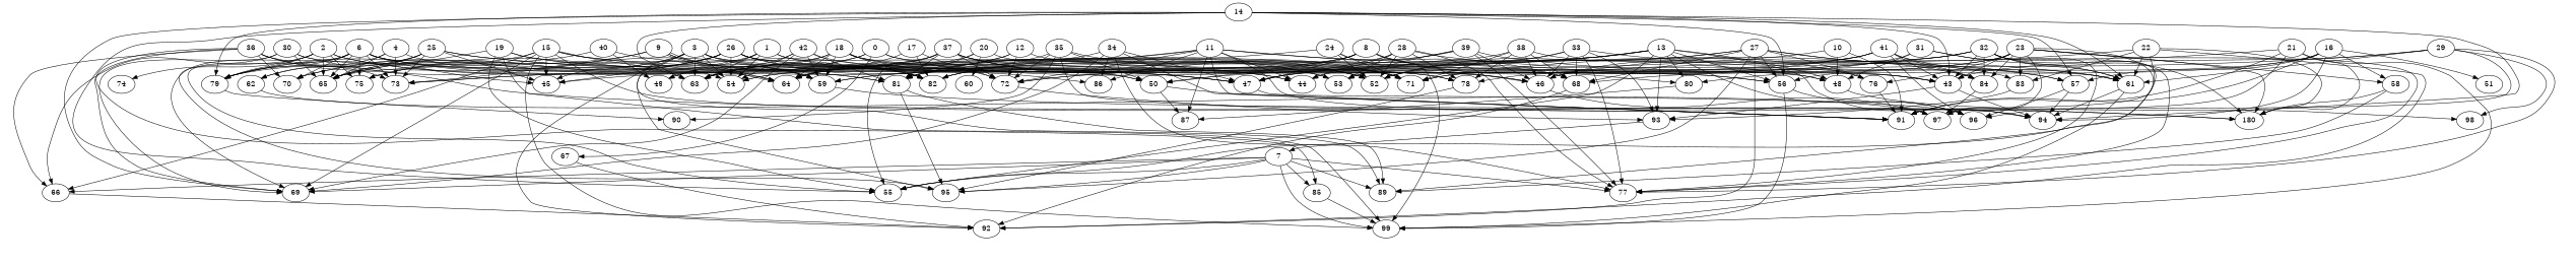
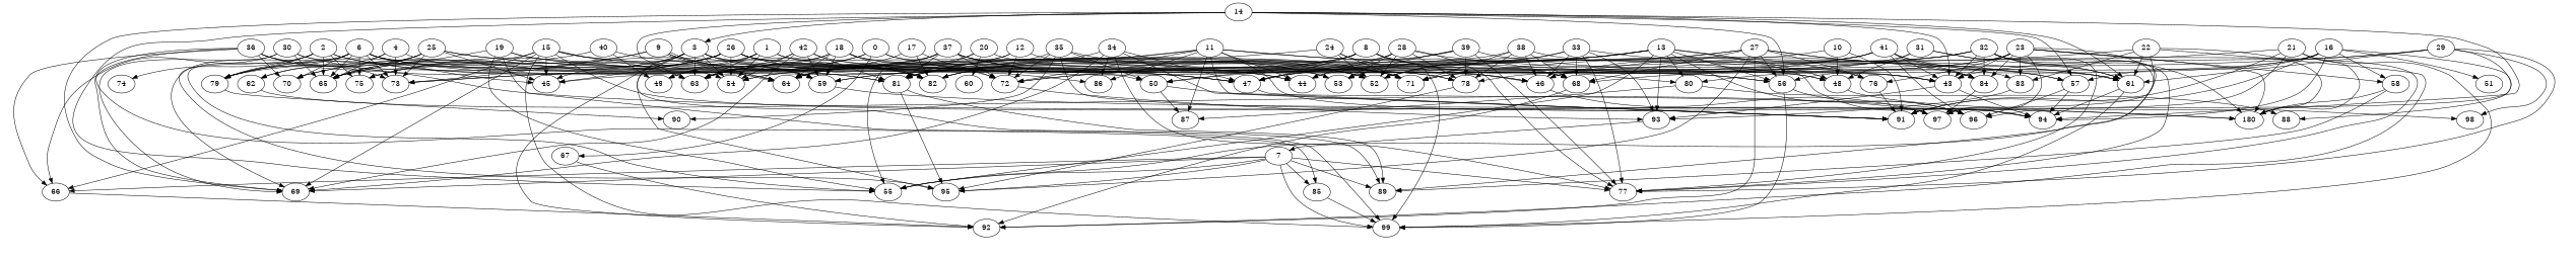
  digraph {
    node [alpha=0.10]
    1 [alpha=0.09]
    43 [alpha=0.03]
    49 [alpha=0.20]
    54 [alpha=0.02]
    63 [alpha=0.12]
    65 [alpha=0.09]
    78 [alpha=0.17]
    93 [alpha=0.17]
    94 [alpha=0.14]
    95 [alpha=0.14]
    7 [alpha=0.07]
    2 [alpha=0.11]
    53 [alpha=0.00]
    71 [alpha=0.19]
    74 [alpha=0.09]
    75
    79 [alpha=0.18]
    90 [alpha=0.19]
    3 [alpha=0.09]
    45 [alpha=0.16]
    52 [alpha=0.01]
    56 [alpha=0.05]
    59 [alpha=0.16]
    89 [alpha=0.04]
    92
    99 [alpha=0.01]
    96 [alpha=0.17]
    n28 [alpha=0.11 label=180]
    4 [alpha=0.09]
    62 [alpha=0.05]
    73 [alpha=0.19]
    97 [alpha=0.20]
    n33 [alpha=0.14 label=0]
    67 [alpha=0.08]
    84 [alpha=0.14]
    6 [alpha=0.02]
    55
    69 [alpha=0.17]
    70 [alpha=0.06]
    81 [alpha=0.20]
    82
    66 [alpha=0.04]
    77 [alpha=0.05]
    85 [alpha=0.18]
    8 [alpha=0.12]
    47 [alpha=0.01]
    50 [alpha=0.00]
    64 [alpha=0.17]
    76 [alpha=0.14]
    80 [alpha=0.01]
    91 [alpha=0.09]
    87 [alpha=0.04]
+   88 [alpha=0.12]
    9 [alpha=0.01]
    72
    10 [alpha=0.08]
    48 [alpha=0.11]
    98 [alpha=0.06]
    11 [alpha=0.12]
    44 [alpha=0.00]
    68
    86 [alpha=0.15]
    12
    61 [alpha=0.07]
    13 [alpha=0.05]
    14 [alpha=0.19]
    57 [alpha=0.06]
    15 [alpha=0.16]
    46 [alpha=0.07]
    16 [alpha=0.14]
    51 [alpha=0.03]
    58 [alpha=0.19]
    17 [alpha=0.16]
    18 [alpha=0.16]
    19 [alpha=0.07]
    20 [alpha=0.09]
    60 [alpha=0.13]
    21
    22 [alpha=0.15]
    83 [alpha=0.11]
    23
    24 [alpha=0.14]
    25 [alpha=0.17]
    26 [alpha=0.13]
    27 [alpha=0.16]
    28 [alpha=0.17]
    29 [alpha=0.00]
    30 [alpha=0.07]
    31 [alpha=0.14]
    32 [alpha=0.11]
    33 [alpha=0.04]
    34 [alpha=0.08]
    35
    36 [alpha=0.12]
    37 [alpha=0.07]
    38 [alpha=0.20]
    39 [alpha=0.16]
    40 [alpha=0.09]
    41 [alpha=0.13]
    42 [alpha=0.16]
    1 -> 43
    1 -> 49
    1 -> 54
    1 -> 63
    1 -> 65
    1 -> 78
    43 -> 93
    43 -> 94
    78 -> 95
    93 -> 7
    7 -> 95
    7 -> 89
    7 -> 99
    7 -> 55
    7 -> 69
    7 -> 66
    7 -> 77
    7 -> 85
    2 -> 65
    2 -> 95
    2 -> 53
    2 -> 71
    2 -> 74
    2 -> 75
    2 -> 79
    79 -> 90
    3 -> 54
    3 -> 63
    3 -> 65
    3 -> 45
    3 -> 52
    3 -> 56
    3 -> 59
    3 -> 89
    3 -> 92
    56 -> 99
    56 -> 96
    59 -> n28
    4 -> 54
    4 -> 65
    4 -> 62
    4 -> 73
    62 -> 97
    n33 -> 63
    n33 -> 75
    n33 -> 56
    n33 -> 67
    n33 -> 84
    67 -> 92
    84 -> 97
    6 -> 65
    6 -> 75
    6 -> 79
    6 -> 45
    6 -> 52
    6 -> 73
    6 -> 55
    6 -> 69
    6 -> 70
    6 -> 81
    6 -> 82
    81 -> 95
    81 -> 89
    66 -> 92
    85 -> 99
    8 -> 99
    8 -> 81
    8 -> 47
    8 -> 50
    8 -> 64
    8 -> 76
    8 -> 80
    47 -> 91
    50 -> 96
    50 -> 87
    76 -> 91
    80 -> 87
+   80 -> 88
    9 -> 59
    9 -> 73
    9 -> 70
    9 -> 64
    9 -> 64
    9 -> 72
    72 -> 93
    10 -> 59
    10 -> 91
    10 -> 48
    48 -> 98
    11 -> 65
    11 -> 94
    11 -> 81
    11 -> 91
    11 -> 87
    11 -> 72
    11 -> 48
    11 -> 44
    11 -> 68
    11 -> 86
    68 -> 92
    12 -> 63
    12 -> 64
    12 -> 72
    12 -> 61
    61 -> 94
    61 -> 99
    13 -> 54
    13 -> 93
    13 -> 94
    13 -> 53
    13 -> 56
    13 -> 96
    13 -> 55
    13 -> 47
    13 -> 80
    13 -> 72
    13 -> 48
    14 -> 43
    14 -> 63
    14 -> 94
-   14 -> 79
+   14 -> 3
    14 -> 56
    14 -> 55
    14 -> 69
    14 -> 61
    14 -> 57
    57 -> 94
    57 -> 96
    15 -> 63
    15 -> 94
    15 -> 79
    15 -> 45
    15 -> 99
    15 -> 69
    15 -> 66
    15 -> 44
    15 -> 46
    46 -> 97
    16 -> 94
    16 -> 56
    16 -> 80
    16 -> 91
+   16 -> 88
    16 -> 57
    16 -> 51
    16 -> 58
    58 -> 89
    58 -> n28
    17 -> 82
    17 -> 64
    17 -> 72
    18 -> 49
    18 -> 78
    18 -> 79
    18 -> 59
    18 -> 82
-   18 -> 50
    18 -> 64
    18 -> 48
    19 -> 65
    19 -> 99
    19 -> 55
    19 -> 82
    19 -> 47
    20 -> 63
    20 -> 81
    20 -> 68
    20 -> 60
    21 -> 99
    21 -> 96
    21 -> n28
    21 -> 91
    21 -> 46
    22 -> 71
    22 -> 92
    22 -> n28
    22 -> 91
    22 -> 61
    22 -> 83
    83 -> 93
    23 -> 43
    23 -> 78
    23 -> 71
    23 -> n28
    23 -> 97
    23 -> 84
    23 -> 55
    23 -> 77
    23 -> 76
    23 -> 58
    23 -> 83
    24 -> 71
    24 -> 52
    24 -> 64
    24 -> 46
    25 -> 65
    25 -> 79
    25 -> 45
    25 -> 62
    25 -> 73
    25 -> 81
    25 -> 47
    26 -> 43
    26 -> 54
    26 -> 95
    26 -> 75
    26 -> 45
    26 -> 70
    26 -> 82
    26 -> 86
    26 -> 46
    27 -> 95
    27 -> 52
    27 -> 56
    27 -> 92
    27 -> 84
    27 -> 76
    27 -> 44
    27 -> 68
    27 -> 57
    28 -> 43
    28 -> 78
    28 -> 53
    28 -> 52
    28 -> 82
    28 -> 77
    28 -> 44
    29 -> 43
    29 -> 97
    29 -> 77
    29 -> 98
    29 -> 68
    29 -> 61
    30 -> 65
    30 -> 59
    30 -> 69
    30 -> 66
    30 -> 50
    31 -> 82
    31 -> 77
    31 -> 48
    31 -> 61
    32 -> 43
    32 -> 52
    32 -> 89
    32 -> n28
    32 -> 84
    32 -> 77
    32 -> 50
    32 -> 72
    32 -> 61
    33 -> 93
    33 -> 45
    33 -> 52
    33 -> 77
    33 -> 68
    33 -> 57
    33 -> 46
    34 -> 73
    34 -> 69
    34 -> 77
    34 -> 47
    34 -> 91
    34 -> 86
    35 -> 54
    35 -> 90
    35 -> 52
    35 -> 50
    35 -> 91
    35 -> 72
    36 -> n28
    36 -> 73
    36 -> 69
    36 -> 70
    36 -> 66
    36 -> 85
    36 -> 64
    37 -> 63
    37 -> 53
    37 -> 71
    37 -> 73
    37 -> 55
    37 -> 81
    37 -> 72
    37 -> 44
    38 -> 78
    38 -> 71
    38 -> 81
    38 -> 68
    38 -> 46
    38 -> 83
-   39 -> 46
+   39 -> 78
    39 -> 53
    39 -> 82
    39 -> 77
    39 -> 47
    39 -> 61
    40 -> 49
    40 -> 79
    40 -> 47
    41 -> 43
    41 -> 59
    41 -> 96
    41 -> 84
    41 -> 47
    41 -> 61
    41 -> 46
    42 -> 54
    42 -> 63
    42 -> 71
    42 -> 59
    42 -> 69
    42 -> 81
  }
